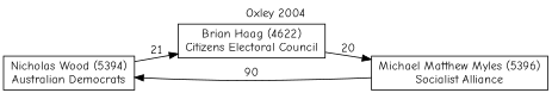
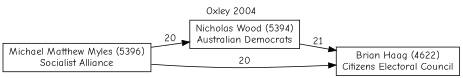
  digraph {
    fontname="Comic Neue"
    label="Oxley 2004"
    labelloc=t
    mclimit=10
    rankdir=LR
    node [fontname="Comic Neue" shape=box]
    edge [fontname="Comic Neue"]
    n1 [label="Nicholas Wood (5394)\nAustralian Democrats"]
    n2 [label="Brian Haag (4622)\nCitizens Electoral Council"]
    n3 [label="Michael Matthew Myles (5396)\nSocialist Alliance"]
    n1 -> n2 [label=21]
-   n3 -> n1 [label=90]
-   n2 -> n3 [label=20]
+   n3 -> n1 [label=20]
+   n3 -> n2 [label=20]
  }
